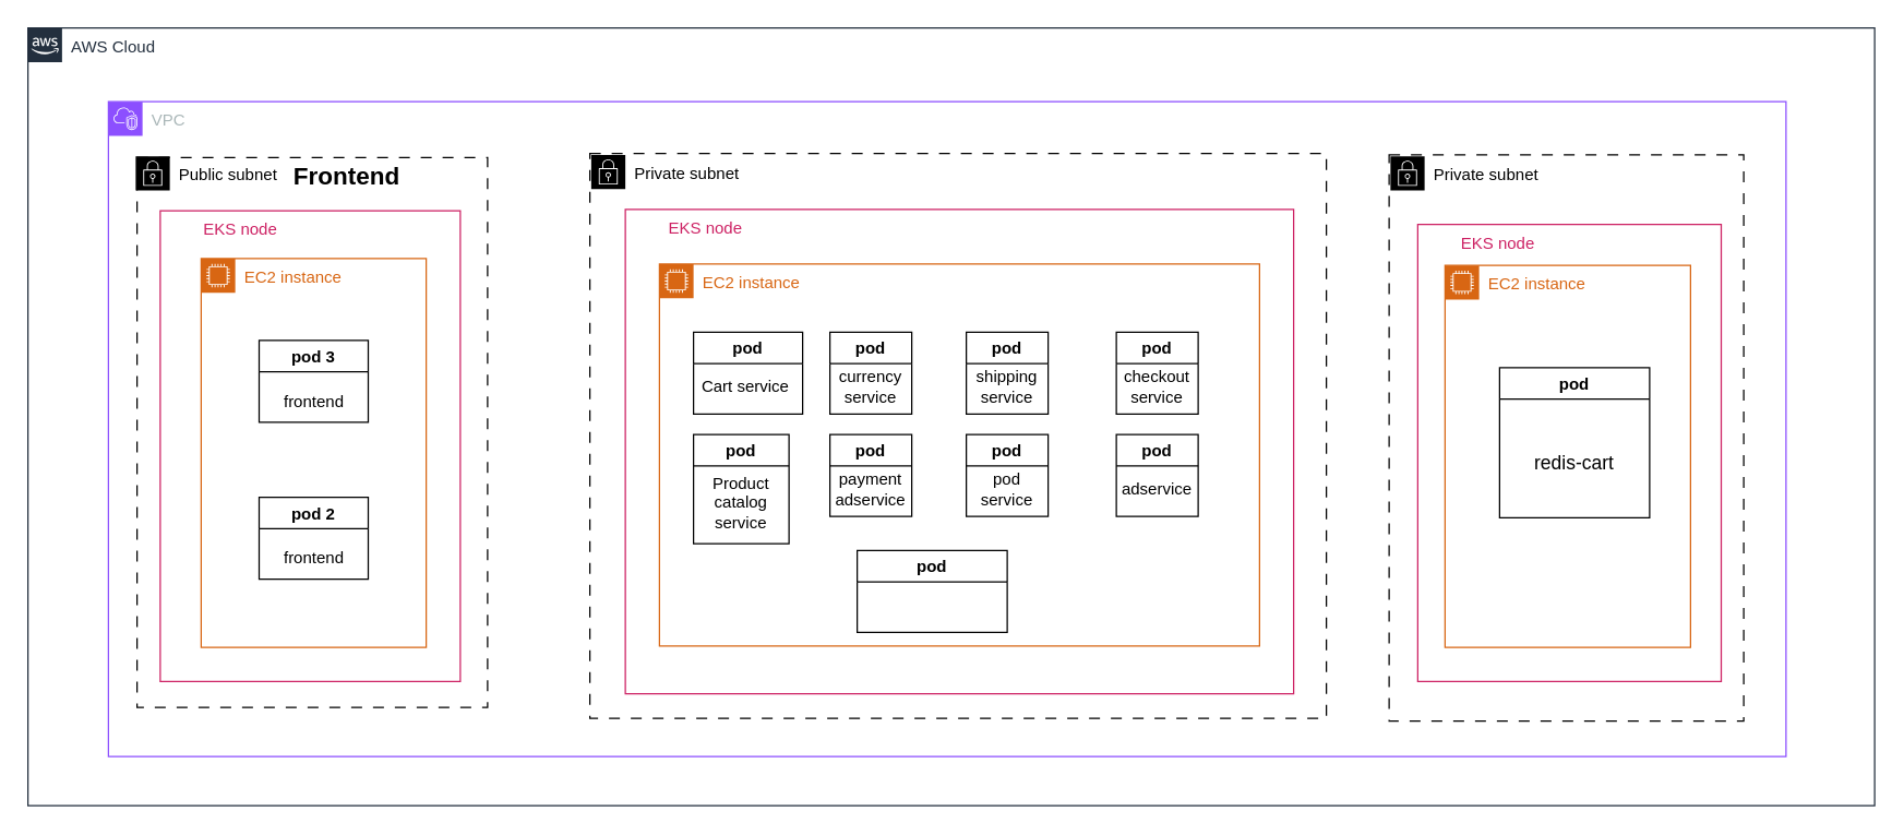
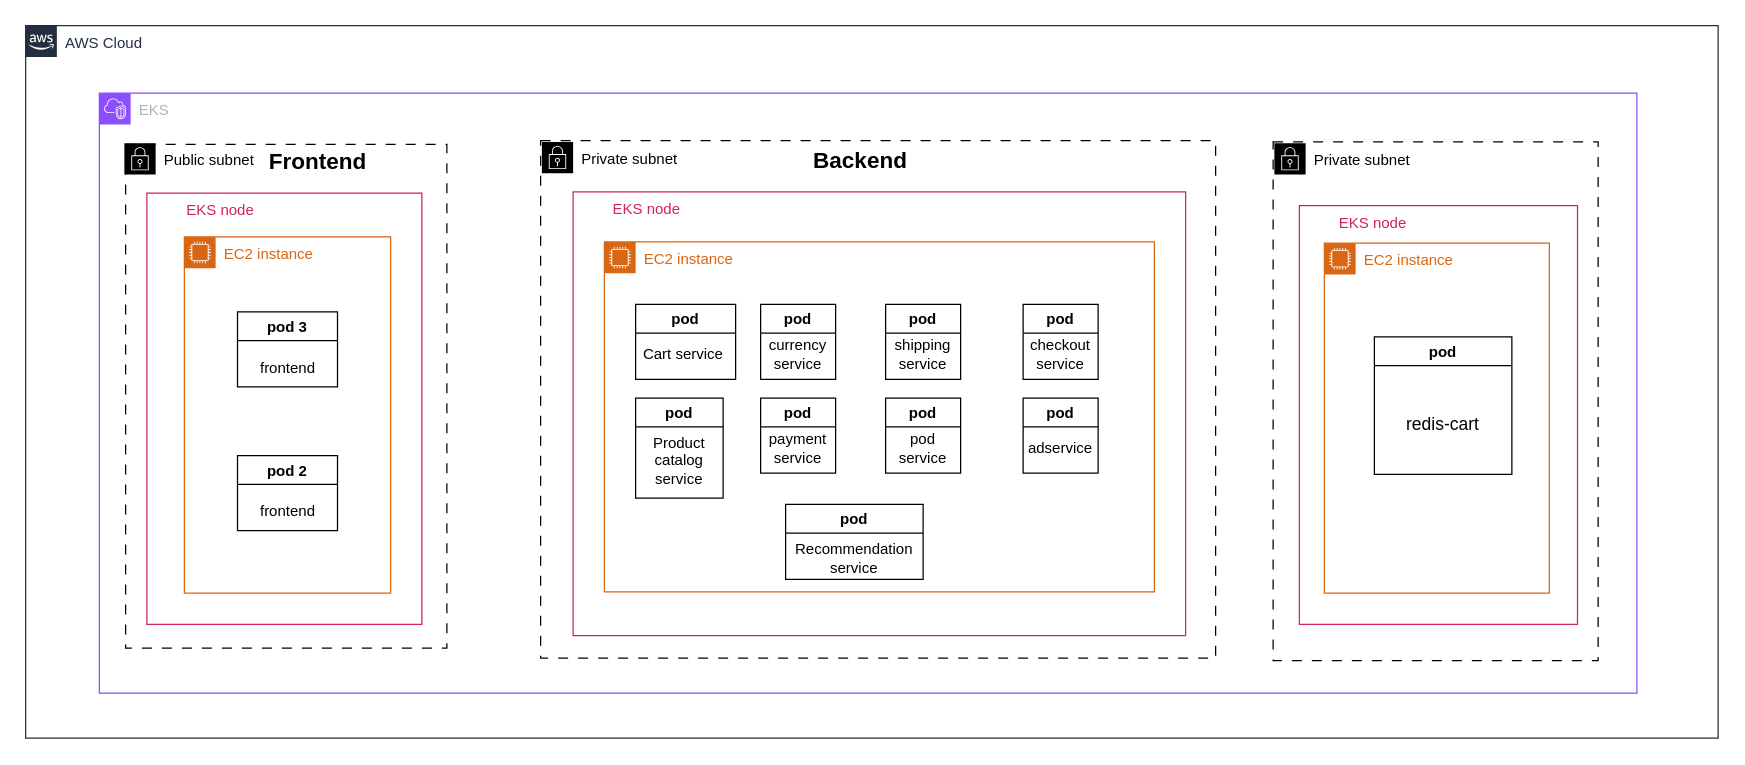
  <mxCell id="0" />
  <mxCell id="1" parent="0" />
  <mxCell id="2" value="AWS Cloud" style="points=[[0,0],[0.25,0],[0.5,0],[0.75,0],[1,0],[1,0.25],[1,0.5],[1,0.75],[1,1],[0.75,1],[0.5,1],[0.25,1],[0,1],[0,0.75],[0,0.5],[0,0.25]];outlineConnect=0;gradientColor=none;html=1;whiteSpace=wrap;fontSize=12;fontStyle=0;container=1;pointerEvents=0;collapsible=0;recursiveResize=0;shape=mxgraph.aws4.group;grIcon=mxgraph.aws4.group_aws_cloud_alt;strokeColor=#232F3E;fillColor=none;verticalAlign=top;align=left;spacingLeft=30;fontColor=#232F3E;dashed=0;" parent="1" vertex="1"><mxGeometry x="20" y="20" width="1354" height="570" as="geometry" /></mxCell>
- <mxCell id="3" value="VPC" style="points=[[0,0],[0.25,0],[0.5,0],[0.75,0],[1,0],[1,0.25],[1,0.5],[1,0.75],[1,1],[0.75,1],[0.5,1],[0.25,1],[0,1],[0,0.75],[0,0.5],[0,0.25]];outlineConnect=0;gradientColor=none;html=1;whiteSpace=wrap;fontSize=12;fontStyle=0;container=1;pointerEvents=0;collapsible=0;recursiveResize=0;shape=mxgraph.aws4.group;grIcon=mxgraph.aws4.group_vpc2;strokeColor=#8C4FFF;fillColor=none;verticalAlign=top;align=left;spacingLeft=30;fontColor=#AAB7B8;dashed=0;" parent="2" vertex="1"><mxGeometry x="59" y="54" width="1230" height="480" as="geometry" /></mxCell>
+ <mxCell id="3" value="EKS" style="points=[[0,0],[0.25,0],[0.5,0],[0.75,0],[1,0],[1,0.25],[1,0.5],[1,0.75],[1,1],[0.75,1],[0.5,1],[0.25,1],[0,1],[0,0.75],[0,0.5],[0,0.25]];outlineConnect=0;gradientColor=none;html=1;whiteSpace=wrap;fontSize=12;fontStyle=0;container=1;pointerEvents=0;collapsible=0;recursiveResize=0;shape=mxgraph.aws4.group;grIcon=mxgraph.aws4.group_vpc2;strokeColor=#8C4FFF;fillColor=none;verticalAlign=top;align=left;spacingLeft=30;fontColor=#AAB7B8;dashed=0;" parent="2" vertex="1"><mxGeometry x="59" y="54" width="1230" height="480" as="geometry" /></mxCell>
  <mxCell id="4" value="Public subnet" style="points=[[0,0],[0.25,0],[0.5,0],[0.75,0],[1,0],[1,0.25],[1,0.5],[1,0.75],[1,1],[0.75,1],[0.5,1],[0.25,1],[0,1],[0,0.75],[0,0.5],[0,0.25]];outlineConnect=0;html=1;whiteSpace=wrap;fontSize=12;fontStyle=0;container=1;pointerEvents=0;collapsible=0;recursiveResize=0;shape=mxgraph.aws4.group;grIcon=mxgraph.aws4.group_security_group;grStroke=0;verticalAlign=top;align=left;spacingLeft=30;strokeWidth=1;fillColor=default;strokeColor=light-dark(#000000,#EDEDED);noLabel=0;perimeterSpacing=0;fixDash=0;strokeOpacity=100;" parent="3" vertex="1"><mxGeometry x="20" y="40" width="260" height="404" as="geometry" /></mxCell>
  <mxCell id="5" value="EKS node" style="points=[[0,0],[0.25,0],[0.5,0],[0.75,0],[1,0],[1,0.25],[1,0.5],[1,0.75],[1,1],[0.75,1],[0.5,1],[0.25,1],[0,1],[0,0.75],[0,0.5],[0,0.25]];outlineConnect=0;gradientColor=none;html=1;whiteSpace=wrap;fontSize=12;fontStyle=0;container=1;pointerEvents=0;collapsible=0;recursiveResize=0;grIcon=mxgraph.aws4.group_aws_step_functions_workflow;strokeColor=#CD2264;fillColor=none;verticalAlign=top;align=left;spacingLeft=30;fontColor=#CD2264;dashed=0;" parent="4" vertex="1"><mxGeometry x="18" y="40" width="220" height="345" as="geometry" /></mxCell>
  <mxCell id="6" value="EC2 instance" style="points=[[0,0],[0.25,0],[0.5,0],[0.75,0],[1,0],[1,0.25],[1,0.5],[1,0.75],[1,1],[0.75,1],[0.5,1],[0.25,1],[0,1],[0,0.75],[0,0.5],[0,0.25]];outlineConnect=0;gradientColor=none;html=1;whiteSpace=wrap;fontSize=12;fontStyle=0;container=1;pointerEvents=0;collapsible=0;recursiveResize=0;shape=mxgraph.aws4.group;grIcon=mxgraph.aws4.group_ec2_instance_contents;strokeColor=#D86613;fillColor=none;verticalAlign=top;align=left;spacingLeft=30;fontColor=#D86613;dashed=0;" parent="5" vertex="1"><mxGeometry x="30" y="35" width="165" height="285" as="geometry" /></mxCell>
  <mxCell id="7" value="pod 2" style="swimlane;" parent="6" vertex="1"><mxGeometry x="42.5" y="175" width="80" height="60" as="geometry" /></mxCell>
  <mxCell id="8" value="frontend" style="text;strokeColor=none;align=center;fillColor=none;html=1;verticalAlign=middle;whiteSpace=wrap;rounded=0;" parent="7" vertex="1"><mxGeometry x="10" y="30" width="60" height="30" as="geometry" /></mxCell>
  <mxCell id="9" value="pod 3" style="swimlane;" parent="5" vertex="1"><mxGeometry x="72.5" y="95" width="80" height="60" as="geometry" /></mxCell>
  <mxCell id="10" value="frontend" style="text;strokeColor=none;align=center;fillColor=none;html=1;verticalAlign=middle;whiteSpace=wrap;rounded=0;" parent="9" vertex="1"><mxGeometry x="10" y="30" width="60" height="30" as="geometry" /></mxCell>
  <mxCell id="11" value="&lt;b&gt;&lt;font style=&quot;font-size: 18px;&quot;&gt;Frontend&lt;/font&gt;&lt;/b&gt;" style="text;strokeColor=none;align=center;fillColor=none;html=1;verticalAlign=middle;whiteSpace=wrap;rounded=0;" parent="4" vertex="1"><mxGeometry x="105" width="100" height="30" as="geometry" /></mxCell>
  <mxCell id="12" value="" style="rounded=0;whiteSpace=wrap;html=1;dashed=1;pointerEvents=0;strokeColor=light-dark(#000000, #ff89c2);align=left;verticalAlign=top;spacingLeft=30;fontFamily=Helvetica;fontSize=12;fontColor=#CD2264;fontStyle=0;fillColor=none;gradientColor=none;dashPattern=8 8;" vertex="1" parent="4"><mxGeometry x="1" y="1" width="257" height="403" as="geometry" /></mxCell>
  <mxCell id="13" value="Private subnet" style="points=[[0,0],[0.25,0],[0.5,0],[0.75,0],[1,0],[1,0.25],[1,0.5],[1,0.75],[1,1],[0.75,1],[0.5,1],[0.25,1],[0,1],[0,0.75],[0,0.5],[0,0.25]];outlineConnect=0;html=1;whiteSpace=wrap;fontSize=12;fontStyle=0;container=1;pointerEvents=0;collapsible=0;recursiveResize=0;shape=mxgraph.aws4.group;grIcon=mxgraph.aws4.group_security_group;grStroke=0;verticalAlign=top;align=left;spacingLeft=30;" parent="3" vertex="1"><mxGeometry x="354" y="39" width="520" height="402.5" as="geometry" /></mxCell>
+ <mxCell id="14" value="&lt;span style=&quot;font-size: 18px;&quot;&gt;&lt;b&gt;Backend&lt;/b&gt;&lt;/span&gt;" style="text;strokeColor=none;align=center;fillColor=none;html=1;verticalAlign=middle;whiteSpace=wrap;rounded=0;" parent="13" vertex="1"><mxGeometry x="205" width="100" height="30" as="geometry" /></mxCell>
  <mxCell id="15" value="Private subnet" style="points=[[0,0],[0.25,0],[0.5,0],[0.75,0],[1,0],[1,0.25],[1,0.5],[1,0.75],[1,1],[0.75,1],[0.5,1],[0.25,1],[0,1],[0,0.75],[0,0.5],[0,0.25]];outlineConnect=0;html=1;whiteSpace=wrap;fontSize=12;fontStyle=0;container=1;pointerEvents=0;collapsible=0;recursiveResize=0;shape=mxgraph.aws4.group;grIcon=mxgraph.aws4.group_security_group;grStroke=0;verticalAlign=top;align=left;spacingLeft=30;dashed=0;" parent="3" vertex="1"><mxGeometry x="940" y="40" width="260" height="400" as="geometry" /></mxCell>
  <mxCell id="16" value="EC2 instance" style="points=[[0,0],[0.25,0],[0.5,0],[0.75,0],[1,0],[1,0.25],[1,0.5],[1,0.75],[1,1],[0.75,1],[0.5,1],[0.25,1],[0,1],[0,0.75],[0,0.5],[0,0.25]];outlineConnect=0;gradientColor=none;html=1;whiteSpace=wrap;fontSize=12;fontStyle=0;container=1;pointerEvents=0;collapsible=0;recursiveResize=0;shape=mxgraph.aws4.group;grIcon=mxgraph.aws4.group_ec2_instance_contents;strokeColor=#D86613;fillColor=none;verticalAlign=top;align=left;spacingLeft=30;fontColor=#D86613;dashed=0;" parent="15" vertex="1"><mxGeometry x="40" y="80" width="180" height="280" as="geometry" /></mxCell>
  <mxCell id="17" value="pod" style="swimlane;" parent="16" vertex="1"><mxGeometry x="40" y="75" width="110" height="110" as="geometry" /></mxCell>
  <mxCell id="18" value="&lt;font style=&quot;font-size: 14px;&quot;&gt;redis-cart&lt;/font&gt;" style="text;strokeColor=none;align=center;fillColor=none;html=1;verticalAlign=middle;whiteSpace=wrap;rounded=0;" parent="17" vertex="1"><mxGeometry x="10" y="40" width="90" height="60" as="geometry" /></mxCell>
  <mxCell id="19" value="EKS node" style="points=[[0,0],[0.25,0],[0.5,0],[0.75,0],[1,0],[1,0.25],[1,0.5],[1,0.75],[1,1],[0.75,1],[0.5,1],[0.25,1],[0,1],[0,0.75],[0,0.5],[0,0.25]];outlineConnect=0;gradientColor=none;html=1;whiteSpace=wrap;fontSize=12;fontStyle=0;container=1;pointerEvents=0;collapsible=0;recursiveResize=0;grIcon=mxgraph.aws4.group_aws_step_functions_workflow;strokeColor=#CD2264;fillColor=none;verticalAlign=top;align=left;spacingLeft=30;fontColor=#CD2264;dashed=0;" parent="15" vertex="1"><mxGeometry x="20" y="50" width="222.5" height="335" as="geometry" /></mxCell>
  <mxCell id="20" value="" style="rounded=0;whiteSpace=wrap;html=1;dashed=1;pointerEvents=0;strokeColor=light-dark(#000000, #ff89c2);align=left;verticalAlign=top;spacingLeft=30;fontFamily=Helvetica;fontSize=12;fontColor=#CD2264;fontStyle=0;fillColor=none;gradientColor=none;dashPattern=8 8;" vertex="1" parent="3"><mxGeometry x="353" y="38" width="540" height="414" as="geometry" /></mxCell>
  <mxCell id="21" value="EKS node" style="points=[[0,0],[0.25,0],[0.5,0],[0.75,0],[1,0],[1,0.25],[1,0.5],[1,0.75],[1,1],[0.75,1],[0.5,1],[0.25,1],[0,1],[0,0.75],[0,0.5],[0,0.25]];outlineConnect=0;gradientColor=none;html=1;whiteSpace=wrap;fontSize=12;fontStyle=0;container=1;pointerEvents=0;collapsible=0;recursiveResize=0;grIcon=mxgraph.aws4.group_aws_step_functions_workflow;strokeColor=#CD2264;fillColor=none;verticalAlign=top;align=left;spacingLeft=30;fontColor=#CD2264;dashed=0;" parent="3" vertex="1"><mxGeometry x="379" y="79" width="490" height="355" as="geometry" /></mxCell>
  <mxCell id="22" value="pod" style="swimlane;" parent="21" vertex="1"><mxGeometry x="50" y="165" width="70" height="80" as="geometry" /></mxCell>
  <mxCell id="23" value="Product catalog service" style="text;strokeColor=none;align=center;fillColor=none;html=1;verticalAlign=middle;whiteSpace=wrap;rounded=0;" parent="22" vertex="1"><mxGeometry y="20" width="70" height="60" as="geometry" /></mxCell>
  <mxCell id="24" value="pod" style="swimlane;" parent="21" vertex="1"><mxGeometry x="50" y="90" width="80" height="60" as="geometry"><mxRectangle x="10" y="70" width="90" height="30" as="alternateBounds" /></mxGeometry></mxCell>
  <mxCell id="25" value="Cart service&amp;nbsp;" style="text;strokeColor=none;align=center;fillColor=none;html=1;verticalAlign=middle;whiteSpace=wrap;rounded=0;" parent="24" vertex="1"><mxGeometry y="20" width="80" height="40" as="geometry" /></mxCell>
  <mxCell id="26" value="pod" style="swimlane;" parent="21" vertex="1"><mxGeometry x="170" y="250" width="110" height="60" as="geometry" /></mxCell>
+ <mxCell id="27" value="Recommendation service" style="text;strokeColor=none;align=center;fillColor=none;html=1;verticalAlign=middle;whiteSpace=wrap;rounded=0;" parent="26" vertex="1"><mxGeometry y="25" width="110" height="35" as="geometry" /></mxCell>
  <mxCell id="28" value="pod" style="swimlane;" parent="21" vertex="1"><mxGeometry x="360" y="90" width="60" height="60" as="geometry"><mxRectangle x="10" y="70" width="90" height="30" as="alternateBounds" /></mxGeometry></mxCell>
  <mxCell id="29" value="checkout service" style="text;strokeColor=none;align=center;fillColor=none;html=1;verticalAlign=middle;whiteSpace=wrap;rounded=0;" parent="28" vertex="1"><mxGeometry y="20" width="60" height="40" as="geometry" /></mxCell>
  <mxCell id="30" value="pod" style="swimlane;" parent="21" vertex="1"><mxGeometry x="360" y="165" width="60" height="60" as="geometry"><mxRectangle x="10" y="70" width="90" height="30" as="alternateBounds" /></mxGeometry></mxCell>
  <mxCell id="31" value="adservice" style="text;strokeColor=none;align=center;fillColor=none;html=1;verticalAlign=middle;whiteSpace=wrap;rounded=0;" parent="30" vertex="1"><mxGeometry y="20" width="60" height="40" as="geometry" /></mxCell>
  <mxCell id="32" value="pod" style="swimlane;" parent="21" vertex="1"><mxGeometry x="250" y="90" width="60" height="60" as="geometry"><mxRectangle x="10" y="70" width="90" height="30" as="alternateBounds" /></mxGeometry></mxCell>
  <mxCell id="33" value="shipping service" style="text;strokeColor=none;align=center;fillColor=none;html=1;verticalAlign=middle;whiteSpace=wrap;rounded=0;" parent="32" vertex="1"><mxGeometry y="20" width="60" height="40" as="geometry" /></mxCell>
  <mxCell id="34" value="pod" style="swimlane;" parent="21" vertex="1"><mxGeometry x="250" y="165" width="60" height="60" as="geometry" /></mxCell>
  <mxCell id="35" value="pod service" style="text;strokeColor=none;align=center;fillColor=none;html=1;verticalAlign=middle;whiteSpace=wrap;rounded=0;" parent="34" vertex="1"><mxGeometry y="20" width="60" height="40" as="geometry" /></mxCell>
  <mxCell id="36" value="pod" style="swimlane;" parent="21" vertex="1"><mxGeometry x="150" y="90" width="60" height="60" as="geometry"><mxRectangle x="10" y="70" width="90" height="30" as="alternateBounds" /></mxGeometry></mxCell>
  <mxCell id="37" value="currency service" style="text;strokeColor=none;align=center;fillColor=none;html=1;verticalAlign=middle;whiteSpace=wrap;rounded=0;" parent="36" vertex="1"><mxGeometry y="20" width="60" height="40" as="geometry" /></mxCell>
  <mxCell id="38" value="pod" style="swimlane;" parent="21" vertex="1"><mxGeometry x="150" y="165" width="60" height="60" as="geometry" /></mxCell>
- <mxCell id="39" value="payment adservice" style="text;strokeColor=none;align=center;fillColor=none;html=1;verticalAlign=middle;whiteSpace=wrap;rounded=0;" parent="38" vertex="1"><mxGeometry y="20" width="60" height="40" as="geometry" /></mxCell>
+ <mxCell id="39" value="payment service" style="text;strokeColor=none;align=center;fillColor=none;html=1;verticalAlign=middle;whiteSpace=wrap;rounded=0;" parent="38" vertex="1"><mxGeometry y="20" width="60" height="40" as="geometry" /></mxCell>
  <mxCell id="40" value="EC2 instance" style="points=[[0,0],[0.25,0],[0.5,0],[0.75,0],[1,0],[1,0.25],[1,0.5],[1,0.75],[1,1],[0.75,1],[0.5,1],[0.25,1],[0,1],[0,0.75],[0,0.5],[0,0.25]];outlineConnect=0;gradientColor=none;html=1;whiteSpace=wrap;fontSize=12;fontStyle=0;container=1;pointerEvents=0;collapsible=0;recursiveResize=0;shape=mxgraph.aws4.group;grIcon=mxgraph.aws4.group_ec2_instance_contents;strokeColor=#D86613;fillColor=none;verticalAlign=top;align=left;spacingLeft=30;fontColor=#D86613;dashed=0;" parent="21" vertex="1"><mxGeometry x="25" y="40" width="440" height="280" as="geometry" /></mxCell>
  <mxCell id="41" value="" style="rounded=0;whiteSpace=wrap;html=1;dashed=1;pointerEvents=0;strokeColor=light-dark(#000000, #ff89c2);align=left;verticalAlign=top;spacingLeft=30;fontFamily=Helvetica;fontSize=12;fontColor=#CD2264;fontStyle=0;fillColor=none;gradientColor=none;dashPattern=8 8;" vertex="1" parent="3"><mxGeometry x="939" y="39" width="260" height="415" as="geometry" /></mxCell>
